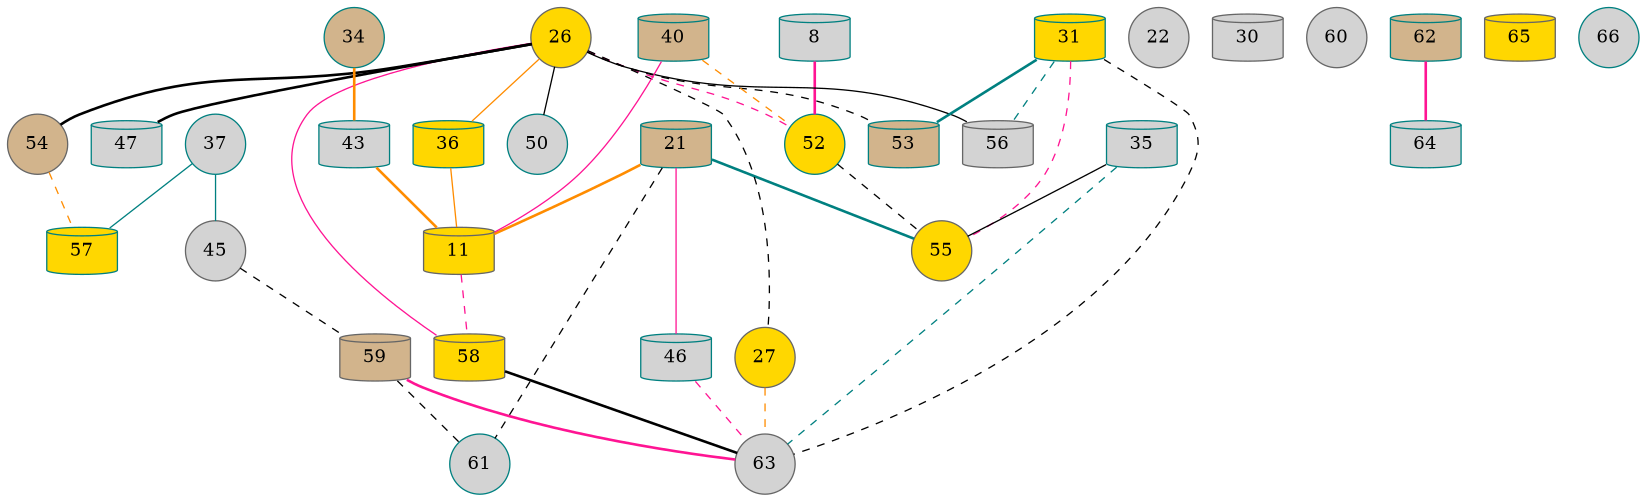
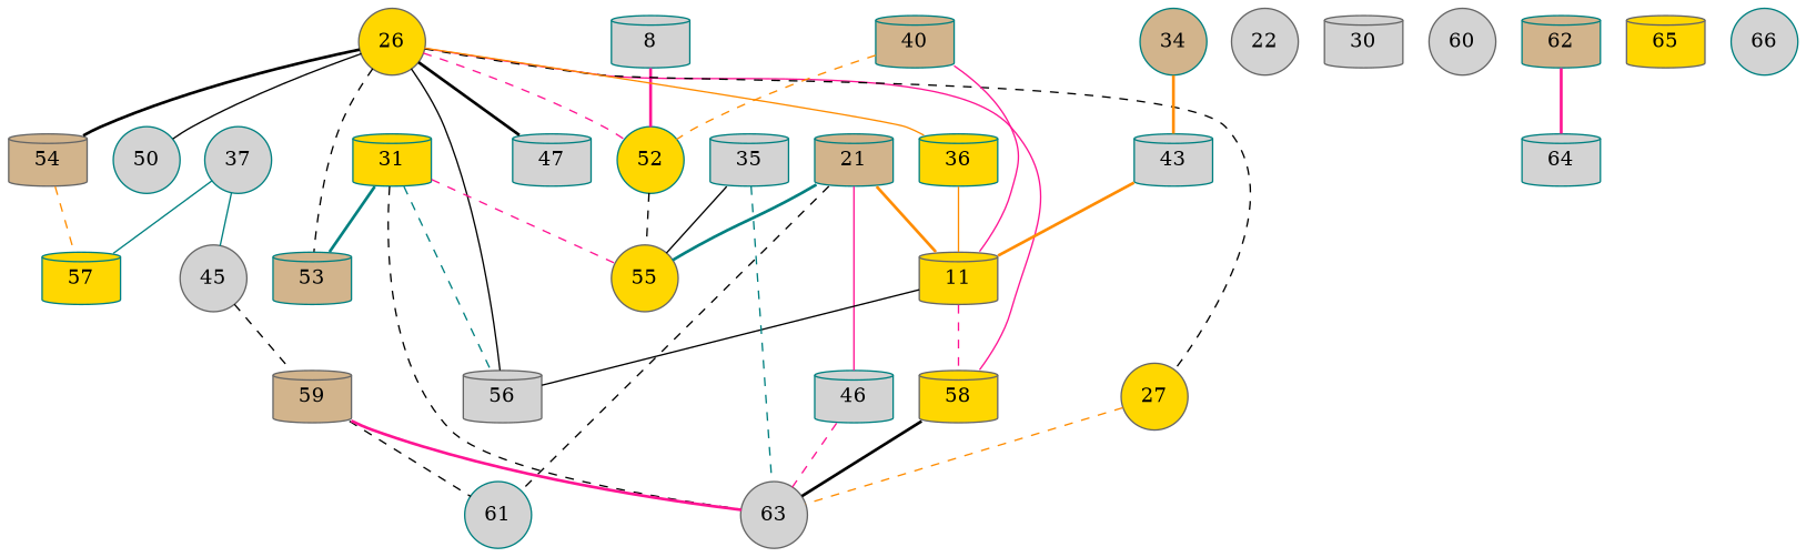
  graph {
    node [color=teal fillcolor=lightgrey shape=cylinder style=filled]
    edge [color=black style=dashed]
    52 [fillcolor=gold shape=circle]
    8
    55 [color=gray40 fillcolor=gold shape=circle super="+2"]
    21 [fillcolor=tan]
    46
    n6 [color=gray40 fillcolor=gold label=11 super="+33"]
    61 [shape=circle]
    63 [color=gray40 shape=circle super="+11+42"]
    56 [color=gray40 super="+32"]
    58 [color=gray40 fillcolor=gold super="+15+49"]
    22 [color=gray40 shape=circle]
    26 [color=gray40 fillcolor=gold shape=circle super="+14+5+25"]
    27 [color=gray40 fillcolor=gold shape=circle]
    36 [fillcolor=gold super="+17"]
    47
    50 [shape=circle]
    53 [fillcolor=tan super="+12+38+44"]
-   54 [color=gray40 fillcolor=tan shape=circle super="+29"]
+   54 [color=gray40 fillcolor=tan super="+29"]
    57 [fillcolor=gold]
    30 [color=gray40]
    31 [fillcolor=gold]
    43 [super="+41"]
    34 [fillcolor=tan shape=circle]
    35
    37 [shape=circle]
    45 [color=gray40 shape=circle]
    59 [color=gray40 fillcolor=tan super="+39+18+48"]
    40 [fillcolor=tan]
    60 [color=gray40 shape=circle]
    62 [fillcolor=tan]
    64
    65 [color=gray40 fillcolor=gold]
    66 [shape=circle super="+20"]
    52 -- 55 [weight=2]
    8 -- 52 [color=deeppink style=bold]
    21 -- 55 [color=teal style=bold]
    21 -- 46 [color=deeppink style=solid]
    21 -- n6 [color=darkorange style=bold]
    21 -- 61
    46 -- 63 [color=deeppink]
+   n6 -- 56 [style=solid]
    n6 -- 58 [color=deeppink]
    58 -- 63 [style=bold]
    26 -- 52 [color=deeppink weight=2]
    26 -- 56 [style=solid]
    26 -- 58 [color=deeppink style=solid]
    26 -- 27
    26 -- 36 [color=darkorange style=solid]
    26 -- 47 [style=bold]
    26 -- 50 [style=solid]
    26 -- 53 [weight=3]
    26 -- 54 [style=bold weight=3]
    27 -- 63 [color=darkorange]
    36 -- n6 [color=darkorange style=solid]
    54 -- 57 [color=darkorange]
    31 -- 55 [color=deeppink weight=2]
    31 -- 63 [weight=2]
    31 -- 56 [color=teal]
    31 -- 53 [color=teal style=bold]
    43 -- n6 [color=darkorange style=bold weight=2]
    34 -- 43 [color=darkorange style=bold]
    35 -- 55 [style=solid]
    35 -- 63 [color=teal]
    37 -- 57 [color=teal style=solid]
    37 -- 45 [color=teal style=solid]
    45 -- 59
    59 -- 61
    59 -- 63 [color=deeppink style=bold]
    40 -- 52 [color=darkorange]
    40 -- n6 [color=deeppink style=solid]
    62 -- 64 [color=deeppink style=bold]
  }
